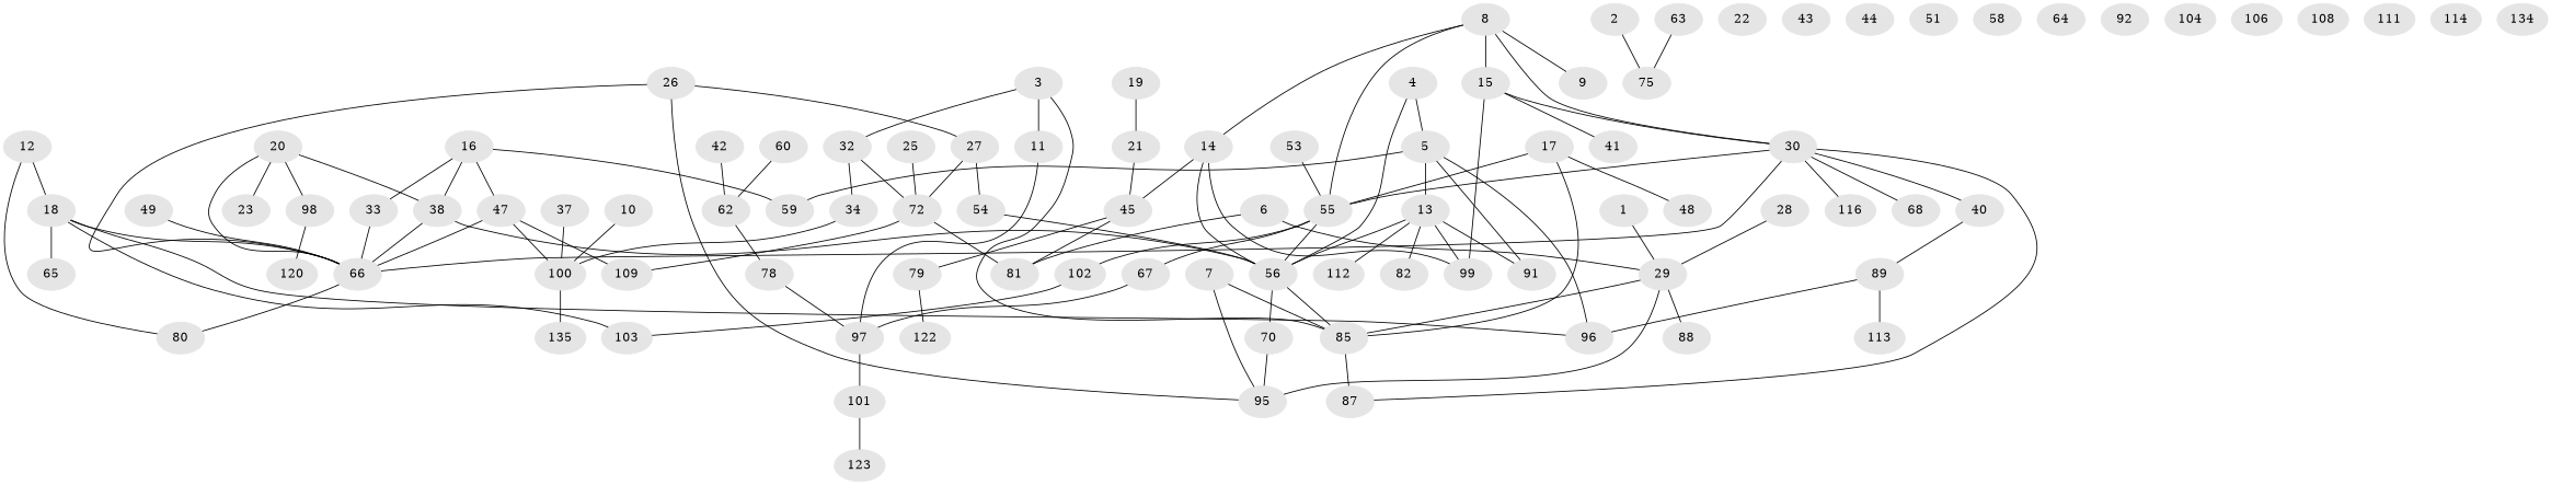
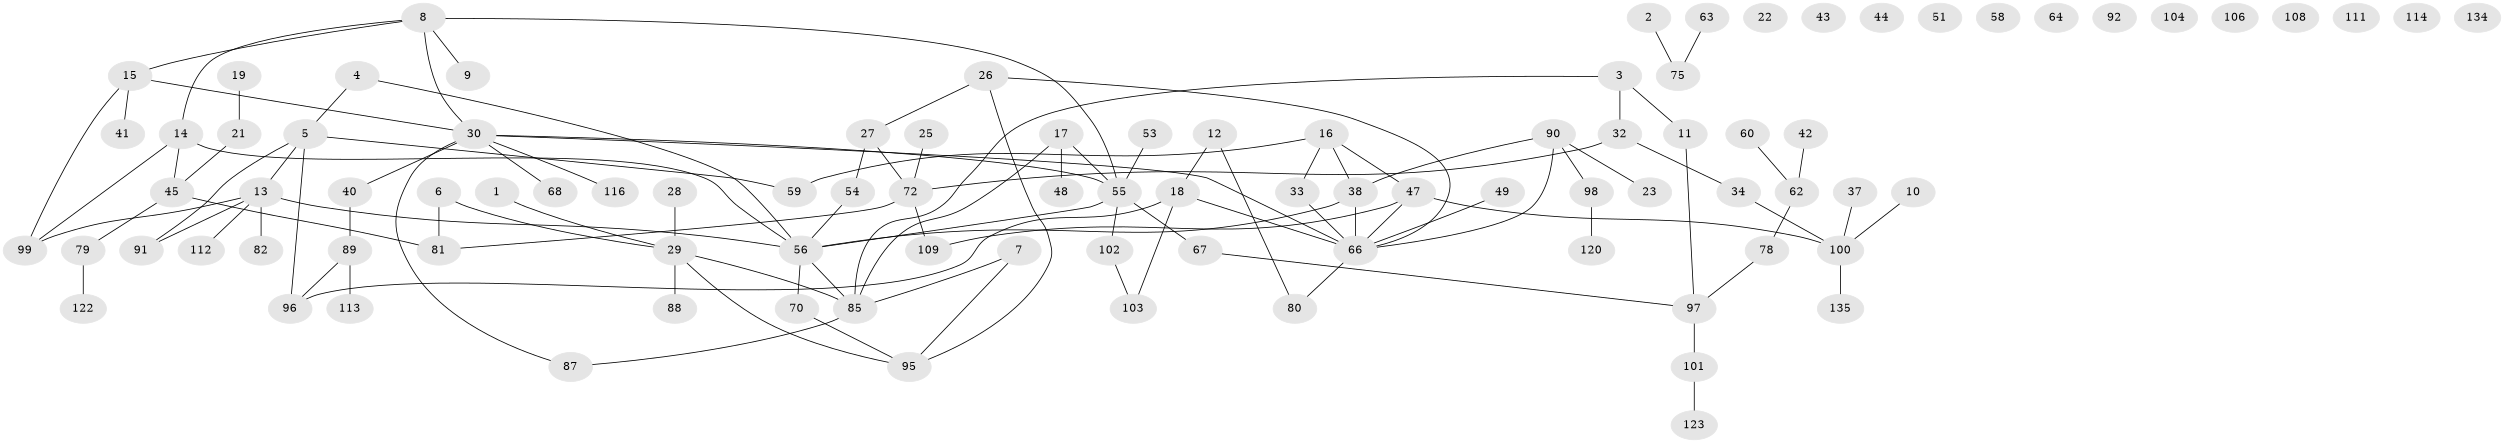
  graph {
    node [color=gray90 style=filled]
    1 [super="+24"]
    29 [super="+52"]
    85 [super="+105"]
    95
    88
    75 [super="+129"]
    2
    3 [super="+131"]
    11 [super="+71"]
    32 [super="+94"]
    97
    72 [super="+117"]
    34
    87
    5 [super="+118"]
    13 [super="+69"]
    59
    91
    96
    4
    56 [super="+128"]
    70 [super="+124"]
    n23 [label=99 super="+57"]
    82 [super="+130"]
    112
    6
    81
    7
    8 [super="+107"]
    9
    14
    15 [super="+31"]
    30 [super="+121"]
    55 [super="+99"]
    45 [super="+73"]
    41
    66 [super="+125"]
    40
    68
    116
    67 [super="+127"]
    102 [super="+115"]
    10 [super="+46"]
    100 [super="+133"]
    135
    101
    12 [super="+50"]
    18
    80
-   65
    103 [super="+136"]
    79
    16 [super="+36"]
    33
    38 [super="+61"]
    47 [super="+76"]
    109
    17 [super="+35"]
    48
    19
    21
-   20 [super="+86"]
+   20 [super="+86" label=90]
    23 [super="+119"]
    98
    120
    22
    25
    26 [super="+93"]
    27 [super="+83"]
    54 [super="+90"]
    28
    89 [super="+126"]
    37 [super="+74"]
    113
    42 [super="+77"]
    62 [super="+110"]
    78
    43
    44
    122
    49
    51
    53 [super="+132"]
    58
    60
    63
    64
    92
    123
    104
    106
    108
    111
    114
    134
    1 -- 29
    29 -- 85
    29 -- 95
    29 -- 88
    85 -- 87
    2 -- 75
    3 -- 85
    3 -- 11
    3 -- 32
    11 -- 97
    32 -- 72
    32 -- 34
    97 -- 101
    72 -- 81
    72 -- 109
    34 -- 100
    5 -- 13
    5 -- 59
    5 -- 91
    5 -- 96
    13 -- 91
    13 -- 56
    13 -- n23
    13 -- 82
    13 -- 112
    4 -- 5
    4 -- 56
    56 -- 85
    56 -- 70
    70 -- 95
    6 -- 29
    6 -- 81
    7 -- 85
    7 -- 95
    8 -- 9
    8 -- 14
    8 -- 15
    8 -- 30
    8 -- 55
    14 -- 56
    14 -- n23
    14 -- 45
    15 -- n23
    15 -- 30
    15 -- 41
    30 -- 87
    30 -- 55
    30 -- 66
    30 -- 40
    30 -- 68
    30 -- 116
    55 -- 56
    55 -- 67
    55 -- 102
    45 -- 81
    45 -- 79
    66 -- 80
    40 -- 89
    67 -- 97
    102 -- 103
    10 -- 100
    100 -- 135
    101 -- 123
    12 -- 18
    12 -- 80
    18 -- 96
    18 -- 66
-   18 -- 65
    18 -- 103
    79 -- 122
    16 -- 59
    16 -- 33
    16 -- 38
    16 -- 47
    33 -- 66
    38 -- 56
    38 -- 66
    47 -- 66
    47 -- 100
    47 -- 109
    17 -- 85
    17 -- 55
    17 -- 48
    19 -- 21
    21 -- 45
    20 -- 66
    20 -- 38
    20 -- 23
    20 -- 98
    98 -- 120
    25 -- 72
    26 -- 95
    26 -- 66
    26 -- 27
    27 -- 72
    27 -- 54
    54 -- 56
    28 -- 29
    89 -- 96
    89 -- 113
    37 -- 100
    42 -- 62
    62 -- 78
    78 -- 97
    49 -- 66
    53 -- 55
    60 -- 62
    63 -- 75
  }
